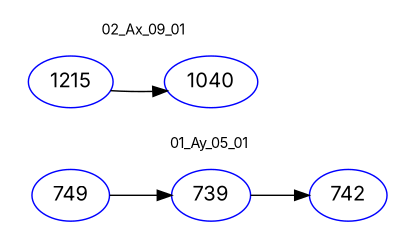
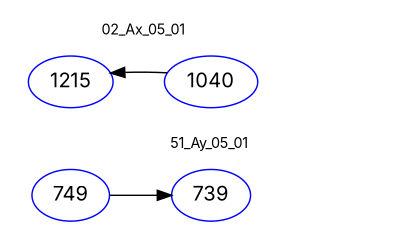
  digraph {
    fontname=Inter
    rankdir=LR
    node [color=blue fontname=Inter]
    edge [color=black fontname=Inter]
    n1 [label=749]
    n2 [label=739]
-   n3 [label=742]
    n4 [label=1215]
    n5 [label=1040]
    subgraph cluster_1 {
      color=white
      fontsize=10
-     label="01_Ay_05_01"
+     label="51_Ay_05_01"
      n1
      n2
-     n3
    }
    subgraph cluster_2 {
      color=white
      fontsize=10
-     label="02_Ax_09_01"
+     label="02_Ax_05_01"
      n4
      n5
    }
    n1 -> n2
-   n2 -> n3
-   n4 -> n5
+   n5 -> n4
  }
